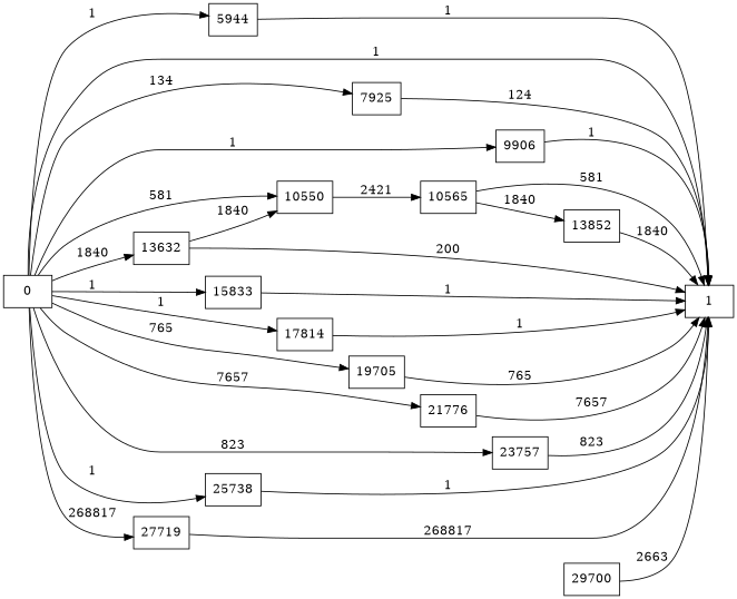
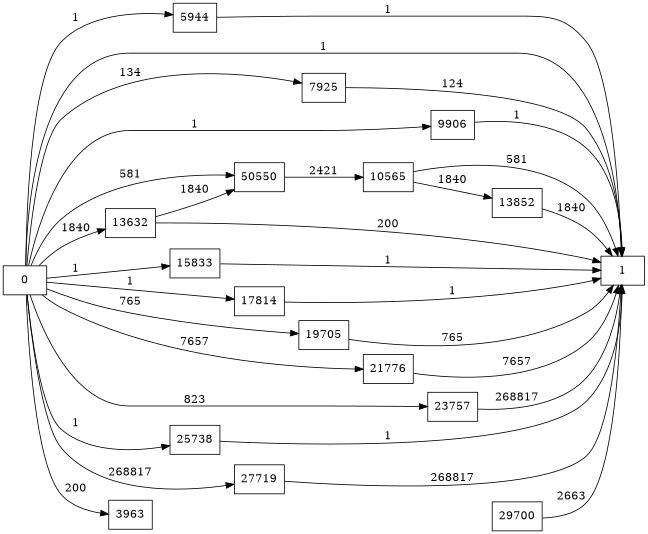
  digraph {
    rankdir=LR
    node [shape=rectangle]
    5944
    1
    7925
    9906
-   10550
+   10550 [label=50550]
    10565
    13852
    13632
    15833
    17814
    n11 [label=19705]
    21776
    23757
    25738
    27719
    29700
    0
+   3963
    5944 -> 1 [label=1]
    7925 -> 1 [label=124]
    9906 -> 1 [label=1]
    10550 -> 10565 [label=2421]
    10565 -> 1 [label=581]
    10565 -> 13852 [label=1840]
    13852 -> 1 [label=1840]
    13632 -> 1 [label=200]
    13632 -> 10550 [label=1840]
    15833 -> 1 [label=1]
    17814 -> 1 [label=1]
    n11 -> 1 [label=765]
    21776 -> 1 [label=7657]
-   23757 -> 1 [label=823]
+   23757 -> 1 [label=268817]
    25738 -> 1 [label=1]
    27719 -> 1 [label=268817]
    29700 -> 1 [label=2663]
    0 -> 5944 [label=1]
    0 -> 1 [label=1]
    0 -> 7925 [label=134]
    0 -> 9906 [label=1]
    0 -> 10550 [label=581]
    0 -> 13632 [label=1840]
    0 -> 15833 [label=1]
    0 -> 17814 [label=1]
    0 -> n11 [label=765]
    0 -> 21776 [label=7657]
    0 -> 23757 [label=823]
    0 -> 25738 [label=1]
    0 -> 27719 [label=268817]
+   0 -> 3963 [label=200]
  }
